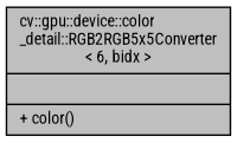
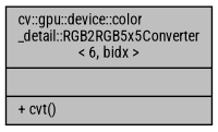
  digraph {
    fontname="Roboto Condensed"
-   n1 [color=black fillcolor=grey75 fontcolor=black fontname="Roboto Condensed" fontsize=10 height=0.2 label="{cv::gpu::device::color\l_detail::RGB2RGB5x5Converter\l\< 6, bidx \>\n||+ color()\l}" shape=record style=filled width=0.4]
+   n1 [color=black fillcolor=grey75 fontcolor=black fontname="Roboto Condensed" fontsize=10 height=0.2 label="{cv::gpu::device::color\l_detail::RGB2RGB5x5Converter\l\< 6, bidx \>\n||+ cvt()\l}" shape=record style=filled width=0.4]
  }
